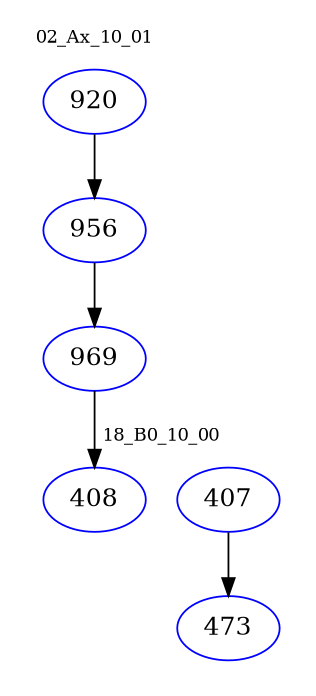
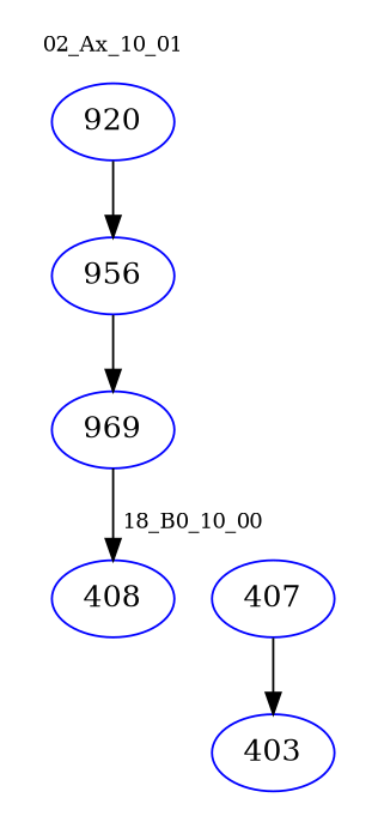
  digraph {
    node [color=blue]
    edge [color=black]
    n1 [label=956]
    n2 [label=920]
    n3 [label=969]
    n4 [label=407]
-   n5 [label=473]
+   n5 [label=403]
    n6 [label=408]
    subgraph cluster_1 {
      color=white
      fontsize=10
      label="02_Ax_10_01"
      n1
      n2
      n3
    }
    subgraph cluster_2 {
      color=white
      fontsize=10
      label="18_B0_10_00"
      n4
      n5
      n6
    }
    n1 -> n3
    n2 -> n1
    n3 -> n6
    n4 -> n5
  }
